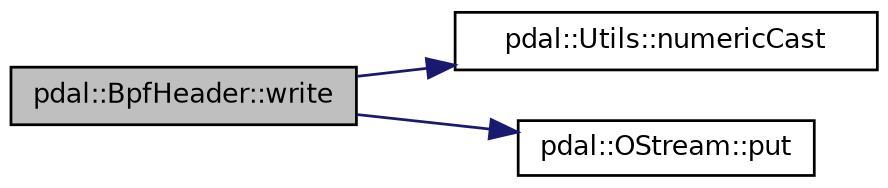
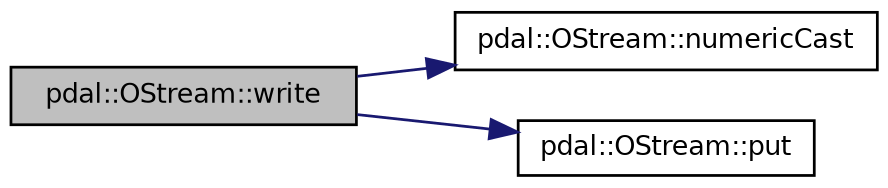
  digraph {
    rankdir=LR
    node [color=black fillcolor=white fontname=Helvetica fontsize=10 shape=record style=filled]
    edge [color=midnightblue fontname=Helvetica fontsize=10 labelfontname=Helvetica labelfontsize=10 style=solid]
-   n1 [fillcolor=grey75 fontcolor=black height=0.2 label="pdal::BpfHeader::write" width=0.4]
-   n2 [height=0.2 label="pdal::Utils::numericCast" width=0.4]
+   n1 [fillcolor=grey75 fontcolor=black height=0.2 label="pdal::OStream::write" width=0.4]
+   n2 [height=0.2 label="pdal::OStream::numericCast" width=0.4]
    n3 [height=0.2 label="pdal::OStream::put" width=0.4]
    n1 -> n2
    n1 -> n3
  }
